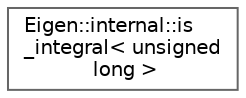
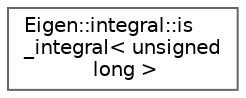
  digraph {
    rankdir=LR
-   n1 [color=grey40 fillcolor=white fontname=Helvetica fontsize=10 height=0.2 label="Eigen::internal::is\l_integral\< unsigned\l long \>" shape=box style=filled width=0.4]
+   n1 [color=grey40 fillcolor=white fontname=Helvetica fontsize=10 height=0.2 label="Eigen::integral::is\l_integral\< unsigned\l long \>" shape=box style=filled width=0.4]
  }
